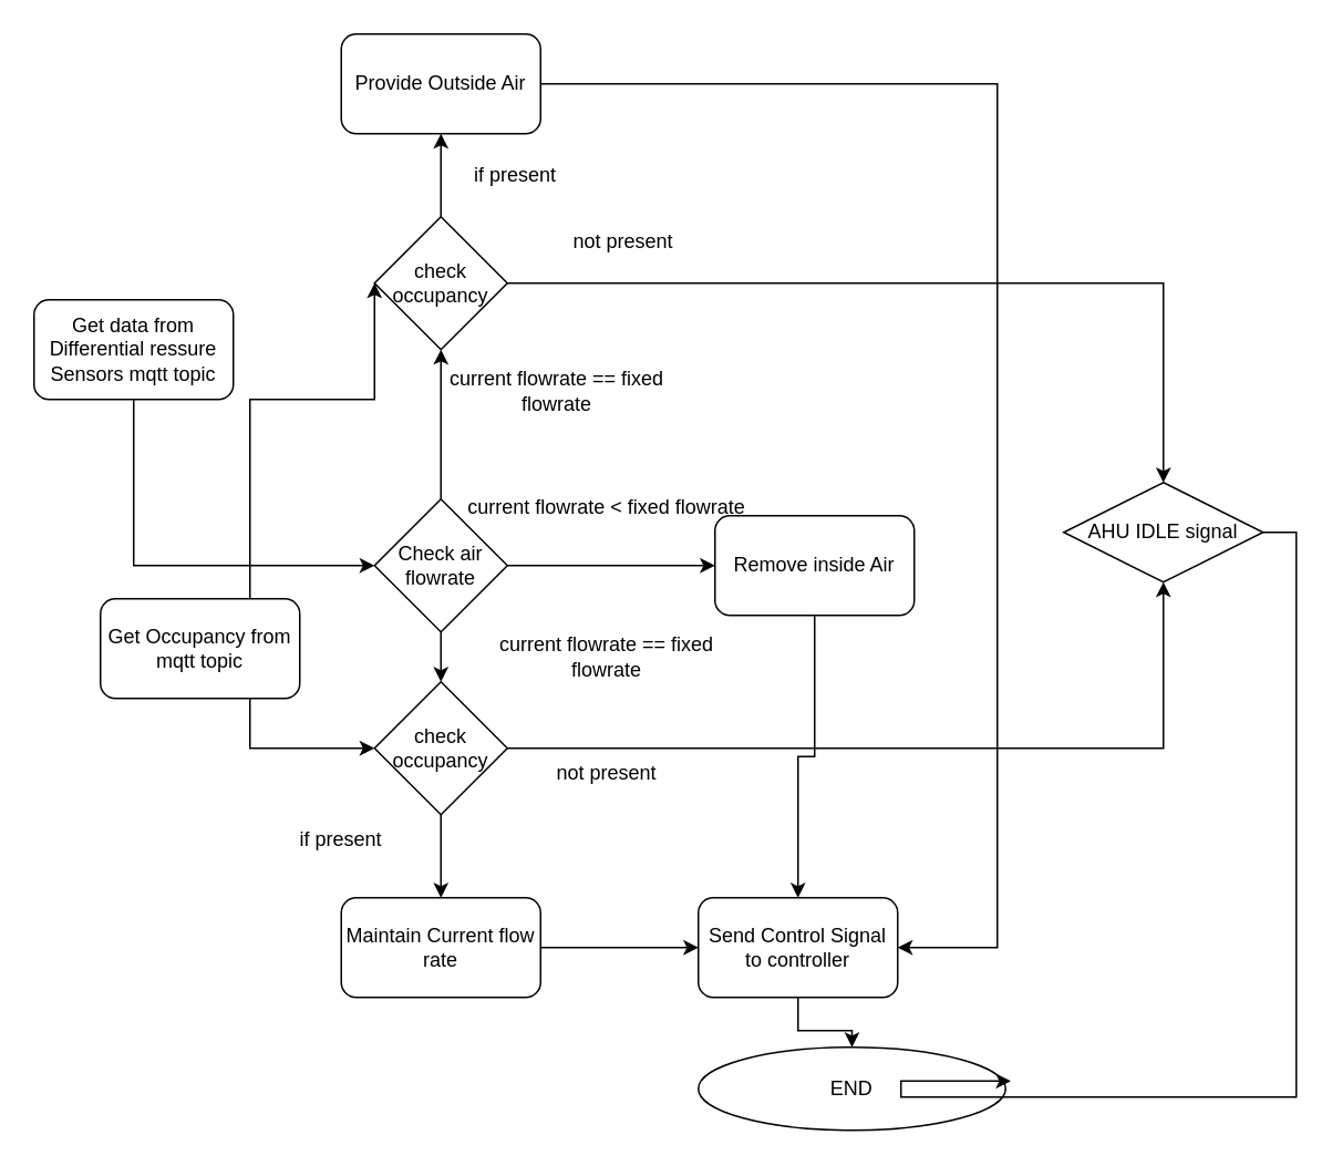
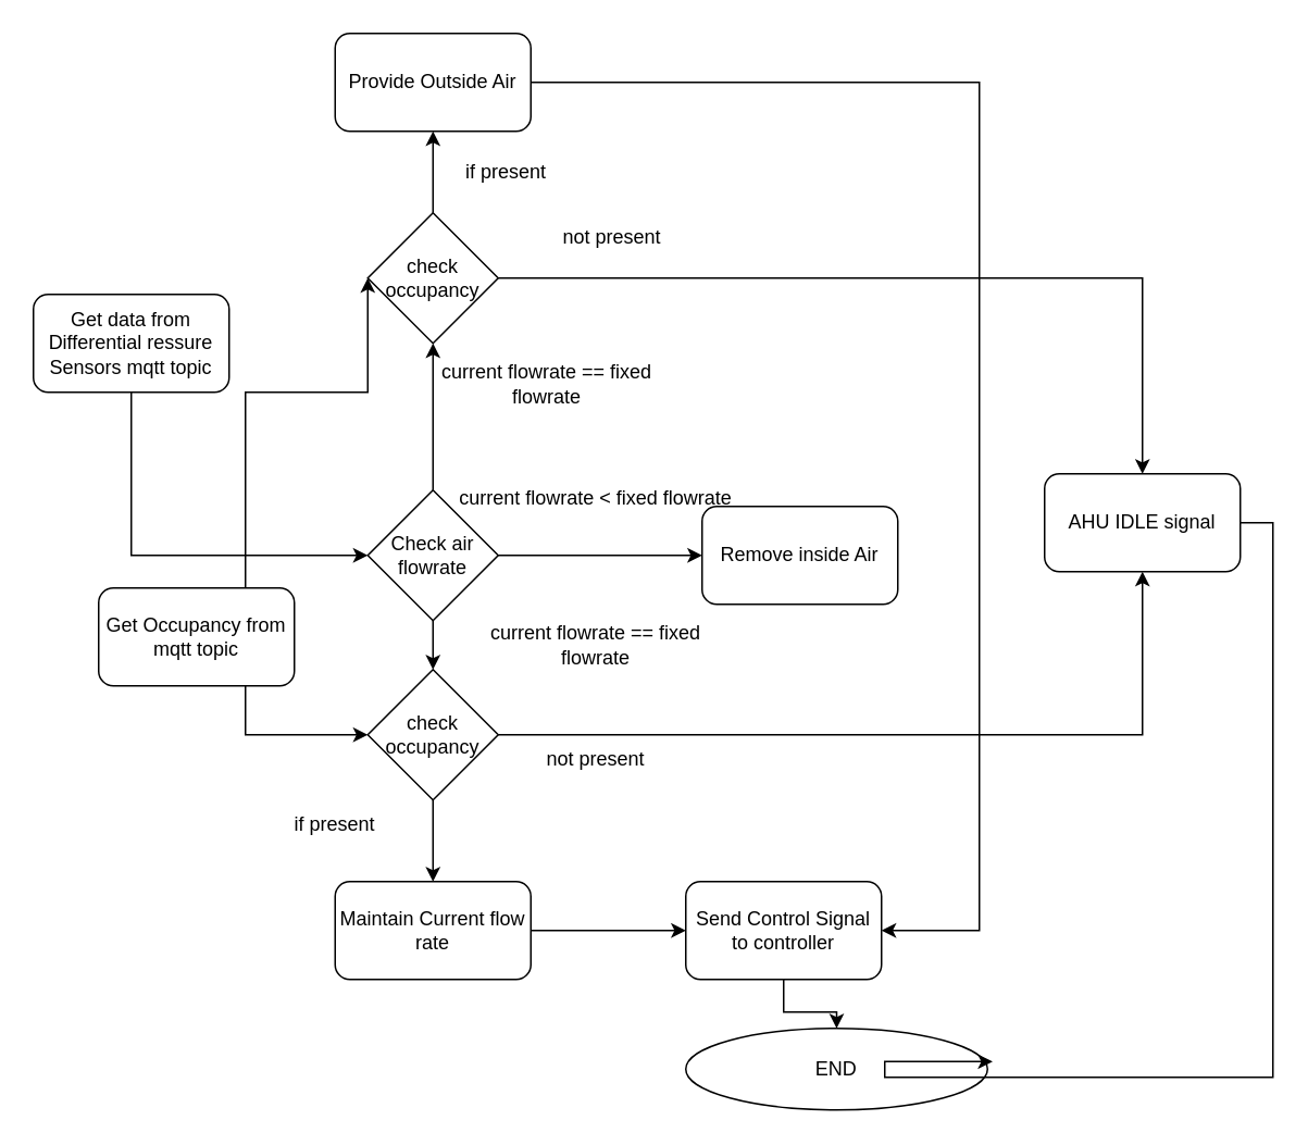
  <mxCell id="0" />
  <mxCell id="1" parent="0" />
  <mxCell id="2" style="edgeStyle=orthogonalEdgeStyle;rounded=0;orthogonalLoop=1;jettySize=auto;html=1;entryX=0;entryY=0.5;entryDx=0;entryDy=0;" edge="1" parent="1" source="3" target="7"><mxGeometry relative="1" as="geometry"><Array as="points"><mxPoint x="80" y="340" /></Array></mxGeometry></mxCell>
  <mxCell id="3" value="Get data from Differential ressure Sensors mqtt topic" style="rounded=1;whiteSpace=wrap;html=1;" vertex="1" parent="1"><mxGeometry x="20" y="180" width="120" height="60" as="geometry" /></mxCell>
  <mxCell id="4" style="edgeStyle=orthogonalEdgeStyle;rounded=0;orthogonalLoop=1;jettySize=auto;html=1;exitX=0.5;exitY=0;exitDx=0;exitDy=0;entryX=0.5;entryY=1;entryDx=0;entryDy=0;" edge="1" parent="1" source="7" target="22"><mxGeometry relative="1" as="geometry" /></mxCell>
  <mxCell id="5" style="edgeStyle=orthogonalEdgeStyle;rounded=0;orthogonalLoop=1;jettySize=auto;html=1;entryX=0;entryY=0.5;entryDx=0;entryDy=0;" edge="1" parent="1" source="7" target="13"><mxGeometry relative="1" as="geometry" /></mxCell>
  <mxCell id="6" style="edgeStyle=orthogonalEdgeStyle;rounded=0;orthogonalLoop=1;jettySize=auto;html=1;exitX=0.5;exitY=1;exitDx=0;exitDy=0;entryX=0.5;entryY=0;entryDx=0;entryDy=0;" edge="1" parent="1" source="7" target="25"><mxGeometry relative="1" as="geometry" /></mxCell>
  <mxCell id="7" value="Check air flowrate" style="rhombus;whiteSpace=wrap;html=1;" vertex="1" parent="1"><mxGeometry x="225" y="300" width="80" height="80" as="geometry" /></mxCell>
  <mxCell id="8" style="edgeStyle=orthogonalEdgeStyle;rounded=0;orthogonalLoop=1;jettySize=auto;html=1;entryX=1;entryY=0.5;entryDx=0;entryDy=0;" edge="1" parent="1" source="9" target="15"><mxGeometry relative="1" as="geometry"><Array as="points"><mxPoint x="600" y="50" /><mxPoint x="600" y="570" /></Array></mxGeometry></mxCell>
  <mxCell id="9" value="Provide Outside Air" style="rounded=1;whiteSpace=wrap;html=1;" vertex="1" parent="1"><mxGeometry x="205" y="20" width="120" height="60" as="geometry" /></mxCell>
  <mxCell id="10" style="edgeStyle=orthogonalEdgeStyle;rounded=0;orthogonalLoop=1;jettySize=auto;html=1;exitX=1;exitY=0.5;exitDx=0;exitDy=0;entryX=0;entryY=0.5;entryDx=0;entryDy=0;" edge="1" parent="1" source="11" target="15"><mxGeometry relative="1" as="geometry" /></mxCell>
  <mxCell id="11" value="Maintain Current flow rate" style="rounded=1;whiteSpace=wrap;html=1;" vertex="1" parent="1"><mxGeometry x="205" y="540" width="120" height="60" as="geometry" /></mxCell>
- <mxCell id="12" style="edgeStyle=orthogonalEdgeStyle;rounded=0;orthogonalLoop=1;jettySize=auto;html=1;entryX=0.5;entryY=0;entryDx=0;entryDy=0;" edge="1" parent="1" source="13" target="15"><mxGeometry relative="1" as="geometry" /></mxCell>
  <mxCell id="13" value="Remove inside Air" style="rounded=1;whiteSpace=wrap;html=1;" vertex="1" parent="1"><mxGeometry x="430" y="310" width="120" height="60" as="geometry" /></mxCell>
  <mxCell id="14" style="edgeStyle=orthogonalEdgeStyle;rounded=0;orthogonalLoop=1;jettySize=auto;html=1;exitX=0.5;exitY=1;exitDx=0;exitDy=0;entryX=0.5;entryY=0;entryDx=0;entryDy=0;" edge="1" parent="1" source="15" target="16"><mxGeometry relative="1" as="geometry" /></mxCell>
  <mxCell id="15" value="Send Control Signal to controller" style="rounded=1;whiteSpace=wrap;html=1;" vertex="1" parent="1"><mxGeometry x="420" y="540" width="120" height="60" as="geometry" /></mxCell>
  <mxCell id="16" value="END" style="ellipse;whiteSpace=wrap;html=1;" vertex="1" parent="1"><mxGeometry x="420" y="630" width="185" height="50" as="geometry" /></mxCell>
  <mxCell id="17" style="edgeStyle=orthogonalEdgeStyle;rounded=0;orthogonalLoop=1;jettySize=auto;html=1;entryX=0;entryY=0.5;entryDx=0;entryDy=0;" edge="1" parent="1" source="19" target="22"><mxGeometry relative="1" as="geometry"><mxPoint x="220" y="240" as="targetPoint" /><Array as="points"><mxPoint x="150" y="240" /><mxPoint x="225" y="240" /></Array></mxGeometry></mxCell>
  <mxCell id="18" style="edgeStyle=orthogonalEdgeStyle;rounded=0;orthogonalLoop=1;jettySize=auto;html=1;exitX=0.75;exitY=1;exitDx=0;exitDy=0;entryX=0;entryY=0.5;entryDx=0;entryDy=0;" edge="1" parent="1" source="19" target="25"><mxGeometry relative="1" as="geometry" /></mxCell>
  <mxCell id="19" value="Get Occupancy from mqtt topic" style="rounded=1;whiteSpace=wrap;html=1;" vertex="1" parent="1"><mxGeometry x="60" y="360" width="120" height="60" as="geometry" /></mxCell>
  <mxCell id="20" style="edgeStyle=orthogonalEdgeStyle;rounded=0;orthogonalLoop=1;jettySize=auto;html=1;exitX=0.5;exitY=0;exitDx=0;exitDy=0;entryX=0.5;entryY=1;entryDx=0;entryDy=0;" edge="1" parent="1" source="22" target="9"><mxGeometry relative="1" as="geometry" /></mxCell>
  <mxCell id="21" style="edgeStyle=orthogonalEdgeStyle;rounded=0;orthogonalLoop=1;jettySize=auto;html=1;exitX=1;exitY=0.5;exitDx=0;exitDy=0;entryX=0.5;entryY=0;entryDx=0;entryDy=0;" edge="1" parent="1" source="22" target="30"><mxGeometry relative="1" as="geometry" /></mxCell>
  <mxCell id="22" value="check occupancy" style="rhombus;whiteSpace=wrap;html=1;" vertex="1" parent="1"><mxGeometry x="225" y="130" width="80" height="80" as="geometry" /></mxCell>
  <mxCell id="23" style="edgeStyle=orthogonalEdgeStyle;rounded=0;orthogonalLoop=1;jettySize=auto;html=1;exitX=0.5;exitY=1;exitDx=0;exitDy=0;entryX=0.5;entryY=0;entryDx=0;entryDy=0;" edge="1" parent="1" source="25" target="11"><mxGeometry relative="1" as="geometry" /></mxCell>
  <mxCell id="24" style="edgeStyle=orthogonalEdgeStyle;rounded=0;orthogonalLoop=1;jettySize=auto;html=1;exitX=1;exitY=0.5;exitDx=0;exitDy=0;entryX=0.5;entryY=1;entryDx=0;entryDy=0;" edge="1" parent="1" source="25" target="30"><mxGeometry relative="1" as="geometry" /></mxCell>
  <mxCell id="25" value="check occupancy" style="rhombus;whiteSpace=wrap;html=1;" vertex="1" parent="1"><mxGeometry x="225" y="410" width="80" height="80" as="geometry" /></mxCell>
  <mxCell id="26" value="current flowrate &amp;lt; fixed flowrate" style="text;html=1;strokeColor=none;fillColor=none;align=center;verticalAlign=middle;whiteSpace=wrap;rounded=0;" vertex="1" parent="1"><mxGeometry x="280" y="290" width="170" height="30" as="geometry" /></mxCell>
  <mxCell id="27" value="current flowrate == fixed flowrate" style="text;html=1;strokeColor=none;fillColor=none;align=center;verticalAlign=middle;whiteSpace=wrap;rounded=0;" vertex="1" parent="1"><mxGeometry x="280" y="380" width="170" height="30" as="geometry" /></mxCell>
  <mxCell id="28" value="current flowrate == fixed flowrate" style="text;html=1;strokeColor=none;fillColor=none;align=center;verticalAlign=middle;whiteSpace=wrap;rounded=0;" vertex="1" parent="1"><mxGeometry x="250" y="220" width="170" height="30" as="geometry" /></mxCell>
  <mxCell id="29" style="edgeStyle=orthogonalEdgeStyle;rounded=0;orthogonalLoop=1;jettySize=auto;html=1;exitX=1;exitY=0.5;exitDx=0;exitDy=0;entryX=1.017;entryY=0.408;entryDx=0;entryDy=0;entryPerimeter=0;" edge="1" parent="1" source="30" target="16"><mxGeometry relative="1" as="geometry"><Array as="points"><mxPoint x="780" y="320" /><mxPoint x="780" y="660" /><mxPoint x="542" y="660" /></Array></mxGeometry></mxCell>
- <mxCell id="30" value="AHU IDLE signal" style="rhombus;whiteSpace=wrap;html=1;" vertex="1" parent="1"><mxGeometry x="640" y="290" width="120" height="60" as="geometry" /></mxCell>
+ <mxCell id="30" value="AHU IDLE signal" style="rounded=1;whiteSpace=wrap;html=1;" vertex="1" parent="1"><mxGeometry x="640" y="290" width="120" height="60" as="geometry" /></mxCell>
  <mxCell id="31" value="not present" style="text;html=1;strokeColor=none;fillColor=none;align=center;verticalAlign=middle;whiteSpace=wrap;rounded=0;" vertex="1" parent="1"><mxGeometry x="290" y="130" width="170" height="30" as="geometry" /></mxCell>
  <mxCell id="32" value="not present" style="text;html=1;strokeColor=none;fillColor=none;align=center;verticalAlign=middle;whiteSpace=wrap;rounded=0;" vertex="1" parent="1"><mxGeometry x="280" y="450" width="170" height="30" as="geometry" /></mxCell>
  <mxCell id="33" value="if present" style="text;html=1;strokeColor=none;fillColor=none;align=center;verticalAlign=middle;whiteSpace=wrap;rounded=0;" vertex="1" parent="1"><mxGeometry x="120" y="490" width="170" height="30" as="geometry" /></mxCell>
  <mxCell id="34" value="if present" style="text;html=1;strokeColor=none;fillColor=none;align=center;verticalAlign=middle;whiteSpace=wrap;rounded=0;" vertex="1" parent="1"><mxGeometry x="225" y="90" width="170" height="30" as="geometry" /></mxCell>
